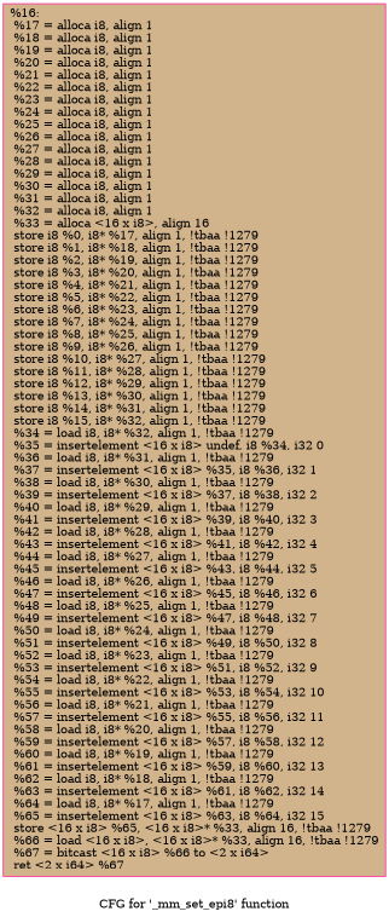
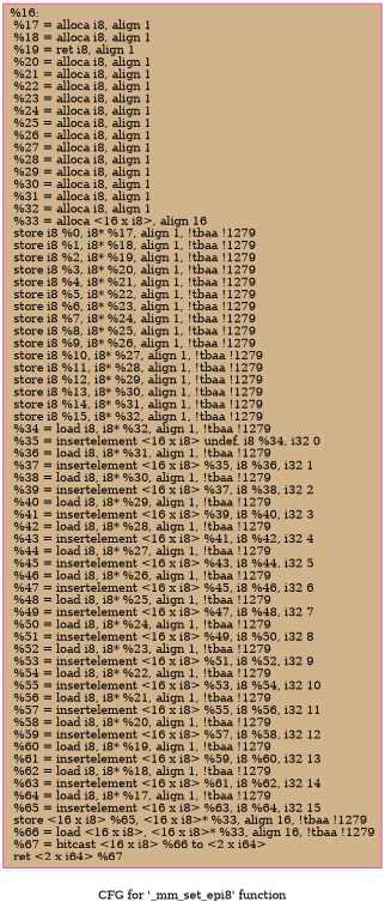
  digraph {
    label="CFG for '_mm_set_epi8' function"
-   n1 [color=deeppink fillcolor=tan label="{%16:\l  %17 = alloca i8, align 1\l  %18 = alloca i8, align 1\l  %19 = alloca i8, align 1\l  %20 = alloca i8, align 1\l  %21 = alloca i8, align 1\l  %22 = alloca i8, align 1\l  %23 = alloca i8, align 1\l  %24 = alloca i8, align 1\l  %25 = alloca i8, align 1\l  %26 = alloca i8, align 1\l  %27 = alloca i8, align 1\l  %28 = alloca i8, align 1\l  %29 = alloca i8, align 1\l  %30 = alloca i8, align 1\l  %31 = alloca i8, align 1\l  %32 = alloca i8, align 1\l  %33 = alloca \<16 x i8\>, align 16\l  store i8 %0, i8* %17, align 1, !tbaa !1279\l  store i8 %1, i8* %18, align 1, !tbaa !1279\l  store i8 %2, i8* %19, align 1, !tbaa !1279\l  store i8 %3, i8* %20, align 1, !tbaa !1279\l  store i8 %4, i8* %21, align 1, !tbaa !1279\l  store i8 %5, i8* %22, align 1, !tbaa !1279\l  store i8 %6, i8* %23, align 1, !tbaa !1279\l  store i8 %7, i8* %24, align 1, !tbaa !1279\l  store i8 %8, i8* %25, align 1, !tbaa !1279\l  store i8 %9, i8* %26, align 1, !tbaa !1279\l  store i8 %10, i8* %27, align 1, !tbaa !1279\l  store i8 %11, i8* %28, align 1, !tbaa !1279\l  store i8 %12, i8* %29, align 1, !tbaa !1279\l  store i8 %13, i8* %30, align 1, !tbaa !1279\l  store i8 %14, i8* %31, align 1, !tbaa !1279\l  store i8 %15, i8* %32, align 1, !tbaa !1279\l  %34 = load i8, i8* %32, align 1, !tbaa !1279\l  %35 = insertelement \<16 x i8\> undef, i8 %34, i32 0\l  %36 = load i8, i8* %31, align 1, !tbaa !1279\l  %37 = insertelement \<16 x i8\> %35, i8 %36, i32 1\l  %38 = load i8, i8* %30, align 1, !tbaa !1279\l  %39 = insertelement \<16 x i8\> %37, i8 %38, i32 2\l  %40 = load i8, i8* %29, align 1, !tbaa !1279\l  %41 = insertelement \<16 x i8\> %39, i8 %40, i32 3\l  %42 = load i8, i8* %28, align 1, !tbaa !1279\l  %43 = insertelement \<16 x i8\> %41, i8 %42, i32 4\l  %44 = load i8, i8* %27, align 1, !tbaa !1279\l  %45 = insertelement \<16 x i8\> %43, i8 %44, i32 5\l  %46 = load i8, i8* %26, align 1, !tbaa !1279\l  %47 = insertelement \<16 x i8\> %45, i8 %46, i32 6\l  %48 = load i8, i8* %25, align 1, !tbaa !1279\l  %49 = insertelement \<16 x i8\> %47, i8 %48, i32 7\l  %50 = load i8, i8* %24, align 1, !tbaa !1279\l  %51 = insertelement \<16 x i8\> %49, i8 %50, i32 8\l  %52 = load i8, i8* %23, align 1, !tbaa !1279\l  %53 = insertelement \<16 x i8\> %51, i8 %52, i32 9\l  %54 = load i8, i8* %22, align 1, !tbaa !1279\l  %55 = insertelement \<16 x i8\> %53, i8 %54, i32 10\l  %56 = load i8, i8* %21, align 1, !tbaa !1279\l  %57 = insertelement \<16 x i8\> %55, i8 %56, i32 11\l  %58 = load i8, i8* %20, align 1, !tbaa !1279\l  %59 = insertelement \<16 x i8\> %57, i8 %58, i32 12\l  %60 = load i8, i8* %19, align 1, !tbaa !1279\l  %61 = insertelement \<16 x i8\> %59, i8 %60, i32 13\l  %62 = load i8, i8* %18, align 1, !tbaa !1279\l  %63 = insertelement \<16 x i8\> %61, i8 %62, i32 14\l  %64 = load i8, i8* %17, align 1, !tbaa !1279\l  %65 = insertelement \<16 x i8\> %63, i8 %64, i32 15\l  store \<16 x i8\> %65, \<16 x i8\>* %33, align 16, !tbaa !1279\l  %66 = load \<16 x i8\>, \<16 x i8\>* %33, align 16, !tbaa !1279\l  %67 = bitcast \<16 x i8\> %66 to \<2 x i64\>\l  ret \<2 x i64\> %67\l}" shape=record style=filled]
+   n1 [color=deeppink fillcolor=tan label="{%16:\l  %17 = alloca i8, align 1\l  %18 = alloca i8, align 1\l  %19 = ret i8, align 1\l  %20 = alloca i8, align 1\l  %21 = alloca i8, align 1\l  %22 = alloca i8, align 1\l  %23 = alloca i8, align 1\l  %24 = alloca i8, align 1\l  %25 = alloca i8, align 1\l  %26 = alloca i8, align 1\l  %27 = alloca i8, align 1\l  %28 = alloca i8, align 1\l  %29 = alloca i8, align 1\l  %30 = alloca i8, align 1\l  %31 = alloca i8, align 1\l  %32 = alloca i8, align 1\l  %33 = alloca \<16 x i8\>, align 16\l  store i8 %0, i8* %17, align 1, !tbaa !1279\l  store i8 %1, i8* %18, align 1, !tbaa !1279\l  store i8 %2, i8* %19, align 1, !tbaa !1279\l  store i8 %3, i8* %20, align 1, !tbaa !1279\l  store i8 %4, i8* %21, align 1, !tbaa !1279\l  store i8 %5, i8* %22, align 1, !tbaa !1279\l  store i8 %6, i8* %23, align 1, !tbaa !1279\l  store i8 %7, i8* %24, align 1, !tbaa !1279\l  store i8 %8, i8* %25, align 1, !tbaa !1279\l  store i8 %9, i8* %26, align 1, !tbaa !1279\l  store i8 %10, i8* %27, align 1, !tbaa !1279\l  store i8 %11, i8* %28, align 1, !tbaa !1279\l  store i8 %12, i8* %29, align 1, !tbaa !1279\l  store i8 %13, i8* %30, align 1, !tbaa !1279\l  store i8 %14, i8* %31, align 1, !tbaa !1279\l  store i8 %15, i8* %32, align 1, !tbaa !1279\l  %34 = load i8, i8* %32, align 1, !tbaa !1279\l  %35 = insertelement \<16 x i8\> undef, i8 %34, i32 0\l  %36 = load i8, i8* %31, align 1, !tbaa !1279\l  %37 = insertelement \<16 x i8\> %35, i8 %36, i32 1\l  %38 = load i8, i8* %30, align 1, !tbaa !1279\l  %39 = insertelement \<16 x i8\> %37, i8 %38, i32 2\l  %40 = load i8, i8* %29, align 1, !tbaa !1279\l  %41 = insertelement \<16 x i8\> %39, i8 %40, i32 3\l  %42 = load i8, i8* %28, align 1, !tbaa !1279\l  %43 = insertelement \<16 x i8\> %41, i8 %42, i32 4\l  %44 = load i8, i8* %27, align 1, !tbaa !1279\l  %45 = insertelement \<16 x i8\> %43, i8 %44, i32 5\l  %46 = load i8, i8* %26, align 1, !tbaa !1279\l  %47 = insertelement \<16 x i8\> %45, i8 %46, i32 6\l  %48 = load i8, i8* %25, align 1, !tbaa !1279\l  %49 = insertelement \<16 x i8\> %47, i8 %48, i32 7\l  %50 = load i8, i8* %24, align 1, !tbaa !1279\l  %51 = insertelement \<16 x i8\> %49, i8 %50, i32 8\l  %52 = load i8, i8* %23, align 1, !tbaa !1279\l  %53 = insertelement \<16 x i8\> %51, i8 %52, i32 9\l  %54 = load i8, i8* %22, align 1, !tbaa !1279\l  %55 = insertelement \<16 x i8\> %53, i8 %54, i32 10\l  %56 = load i8, i8* %21, align 1, !tbaa !1279\l  %57 = insertelement \<16 x i8\> %55, i8 %56, i32 11\l  %58 = load i8, i8* %20, align 1, !tbaa !1279\l  %59 = insertelement \<16 x i8\> %57, i8 %58, i32 12\l  %60 = load i8, i8* %19, align 1, !tbaa !1279\l  %61 = insertelement \<16 x i8\> %59, i8 %60, i32 13\l  %62 = load i8, i8* %18, align 1, !tbaa !1279\l  %63 = insertelement \<16 x i8\> %61, i8 %62, i32 14\l  %64 = load i8, i8* %17, align 1, !tbaa !1279\l  %65 = insertelement \<16 x i8\> %63, i8 %64, i32 15\l  store \<16 x i8\> %65, \<16 x i8\>* %33, align 16, !tbaa !1279\l  %66 = load \<16 x i8\>, \<16 x i8\>* %33, align 16, !tbaa !1279\l  %67 = bitcast \<16 x i8\> %66 to \<2 x i64\>\l  ret \<2 x i64\> %67\l}" shape=record style=filled]
  }
